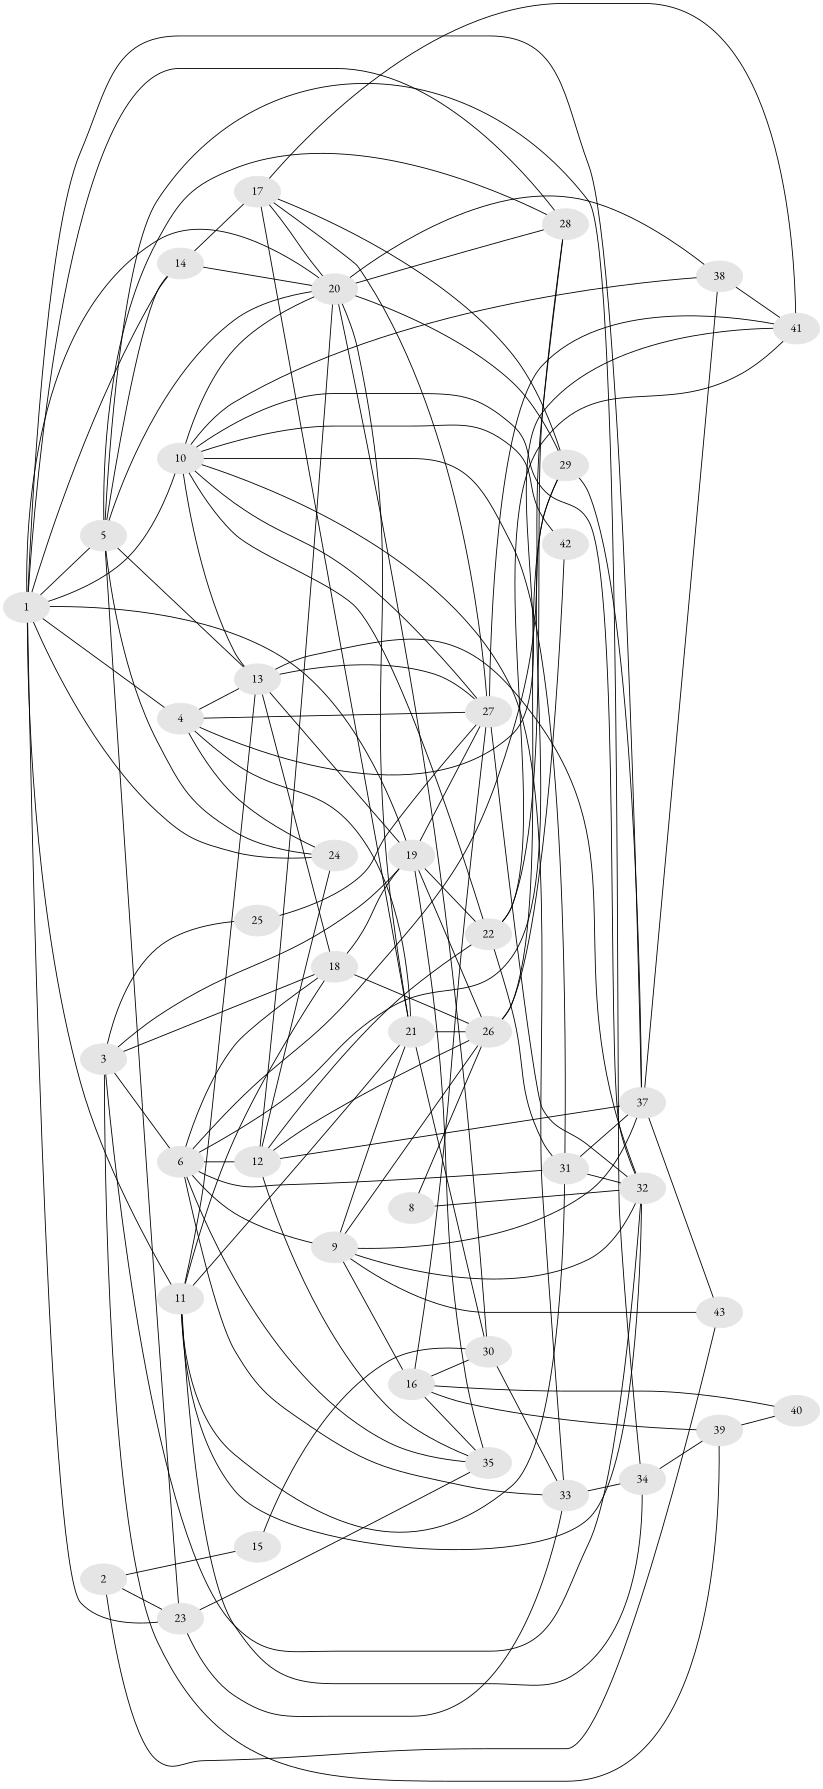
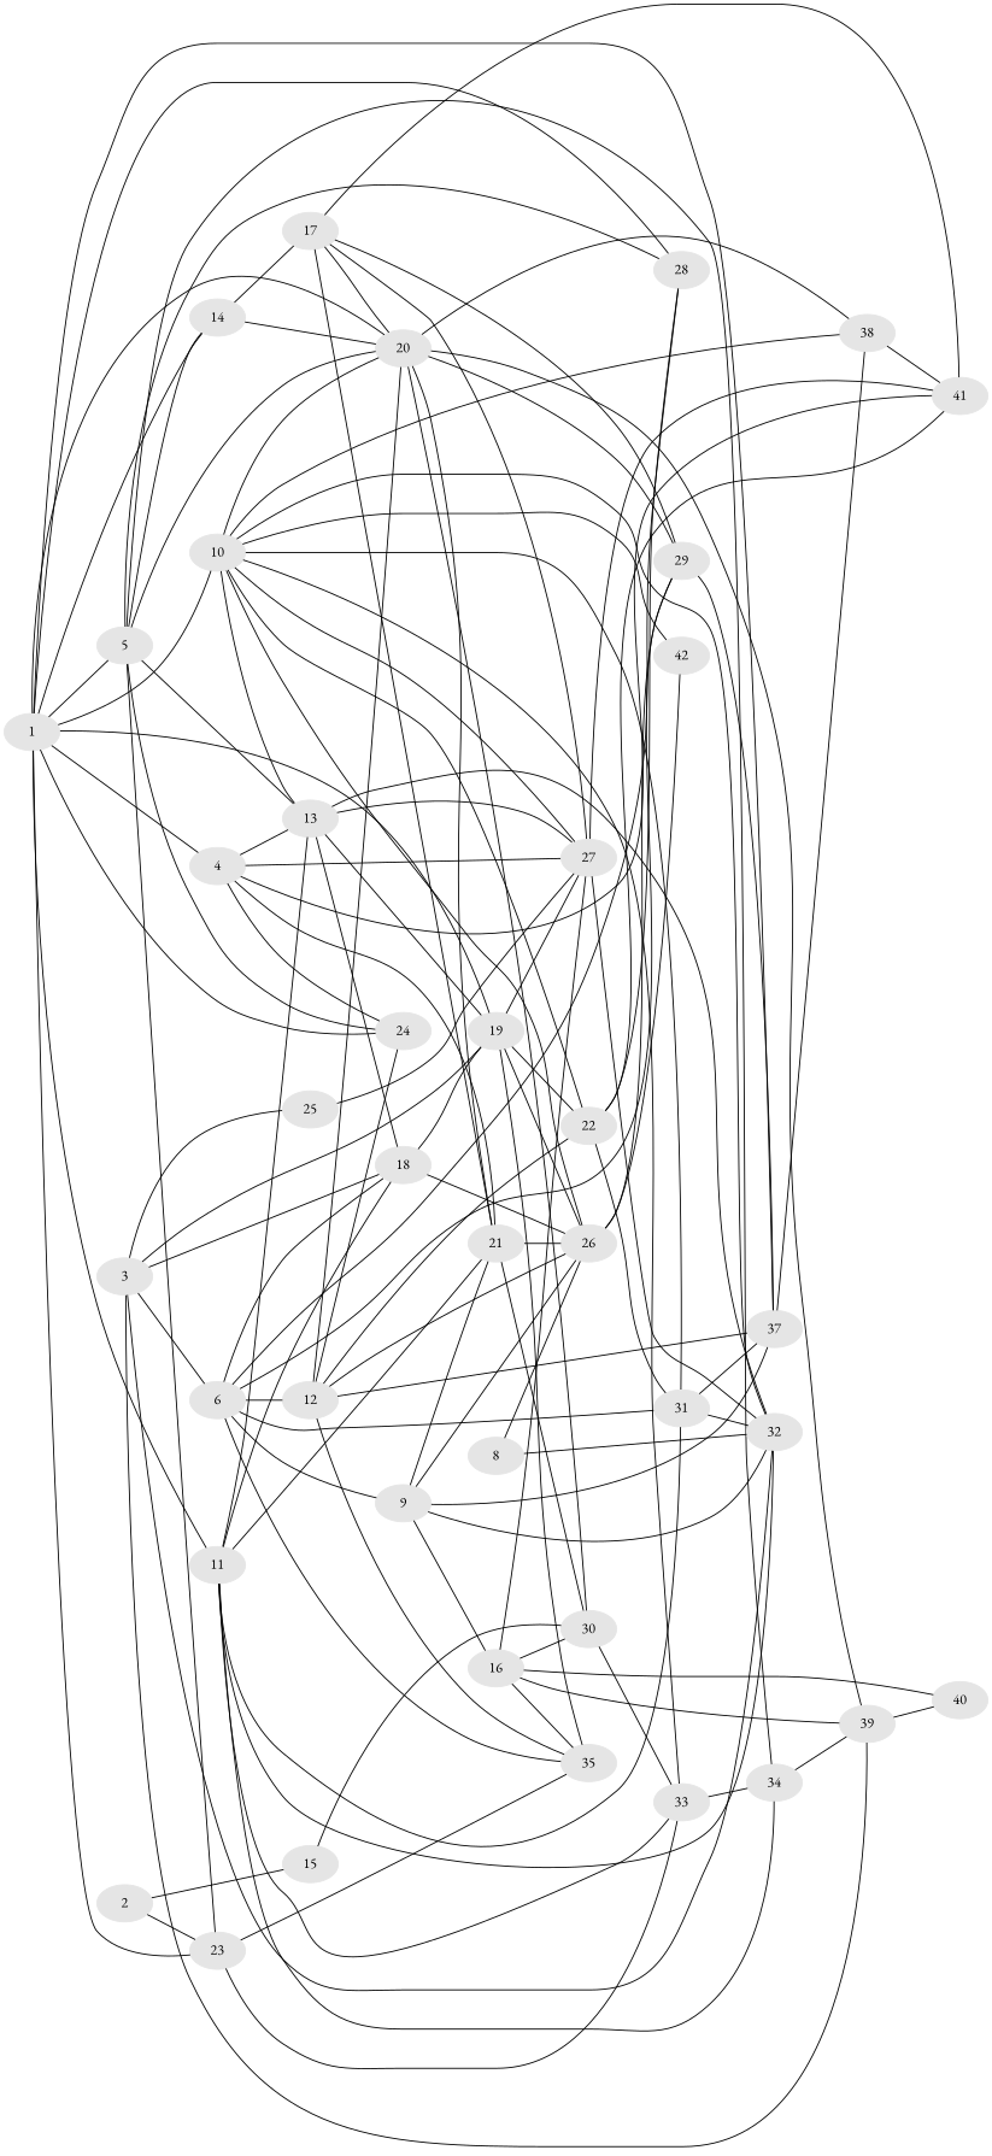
  graph {
    fontname="EB Garamond"
    rankdir=LR
    node [color=gray90 fontname="EB Garamond" style=filled]
    edge [fontname="EB Garamond" weight=1.0]
    1
    4
    5
    10
    11
    14
    19
    20
    23
    24
    28
    37
    13
    21
    27
    41
    34
    32
    31
    33
    26
    22
    38
    42
    18
    17
    35
    29
    30
-   43
    2
    15
    3
    6
    25
    39
    9
    12
    40
    16
    8
    1 -- 4
    1 -- 5
    1 -- 10
    1 -- 11 [weight=2.0]
    1 -- 14
    1 -- 19
    1 -- 20
    1 -- 23 [weight=2.0]
    1 -- 24
    1 -- 28
    1 -- 37
    4 -- 24
    4 -- 13 [weight=2.0]
    4 -- 21
    4 -- 27
    4 -- 41
    5 -- 14
    5 -- 20
    5 -- 23 [weight=2.0]
    5 -- 24
    5 -- 28
    5 -- 13
    5 -- 34
    10 -- 20
    10 -- 13
    10 -- 27
    10 -- 32
    10 -- 31 [weight=2.0]
    10 -- 33
+   10 -- 26
    10 -- 22
    10 -- 38
    10 -- 42 [weight=2.0]
    11 -- 13
    11 -- 21 [weight=2.0]
    11 -- 34
    11 -- 32
    11 -- 31
-   6 -- 33
+   11 -- 33
    11 -- 18
    14 -- 20 [weight=3.0]
    14 -- 17 [weight=2.0]
    19 -- 27 [weight=3.0]
    19 -- 26
    19 -- 22 [weight=2.0]
    19 -- 35
-   20 -- 28
+   20 -- 39
    20 -- 21
    20 -- 38
    20 -- 29
    20 -- 30
    23 -- 33
    23 -- 35
    37 -- 38
-   37 -- 43
    13 -- 19
    13 -- 27
    13 -- 32
    13 -- 18
    21 -- 26
    21 -- 30
    27 -- 41
    27 -- 32
    34 -- 39
    31 -- 37
    31 -- 32
    33 -- 34
    26 -- 42
    26 -- 29
    22 -- 28
    22 -- 41
    22 -- 31
    38 -- 41
    18 -- 19 [weight=2.0]
    18 -- 26
    17 -- 20 [weight=2.0]
    17 -- 21
    17 -- 27
    17 -- 41
    17 -- 29
    29 -- 37
    30 -- 33
    2 -- 23
-   2 -- 43
    2 -- 15
    15 -- 30
    3 -- 19
    3 -- 32
    3 -- 18
    3 -- 6
    3 -- 25
    3 -- 39
    6 -- 28 [weight=2.0]
    6 -- 31 [weight=2.0]
    6 -- 18
    6 -- 35
    6 -- 29
    6 -- 9
    6 -- 12 [weight=4.0]
    25 -- 27
    39 -- 40
    9 -- 37 [weight=2.0]
    9 -- 21
    9 -- 32
    9 -- 26
-   9 -- 43
    9 -- 16
    12 -- 20
    12 -- 24
    12 -- 37
    12 -- 26
    12 -- 22
    12 -- 35
    16 -- 27
    16 -- 35
    16 -- 30
    16 -- 39
    16 -- 40
    8 -- 32
    8 -- 26
  }
